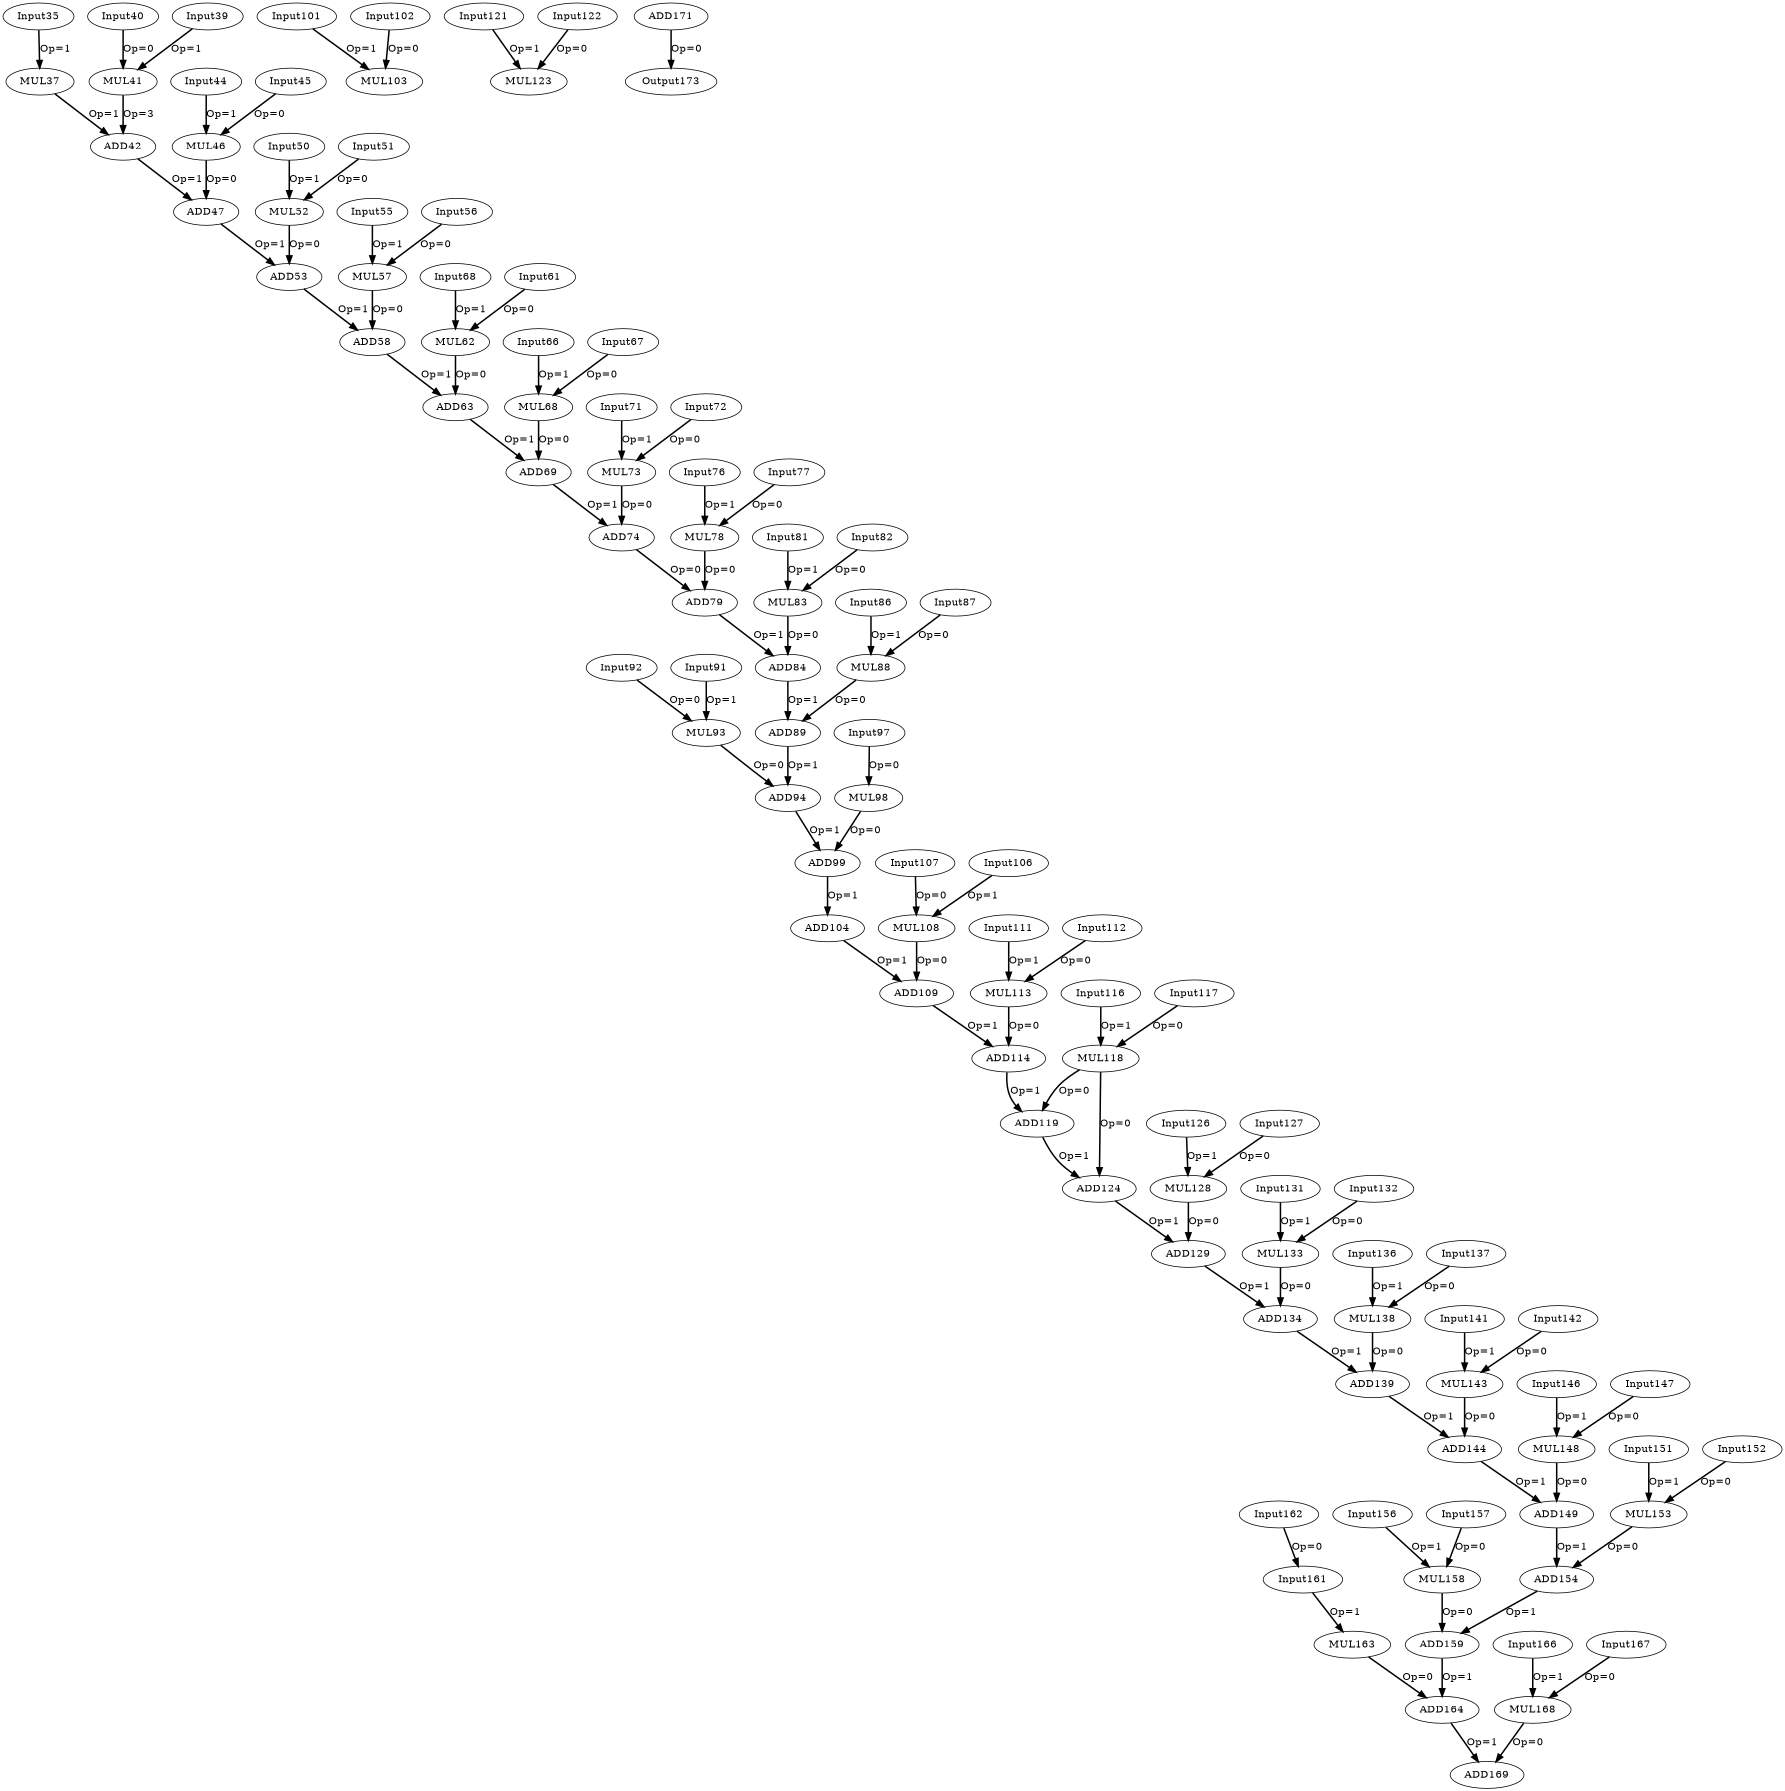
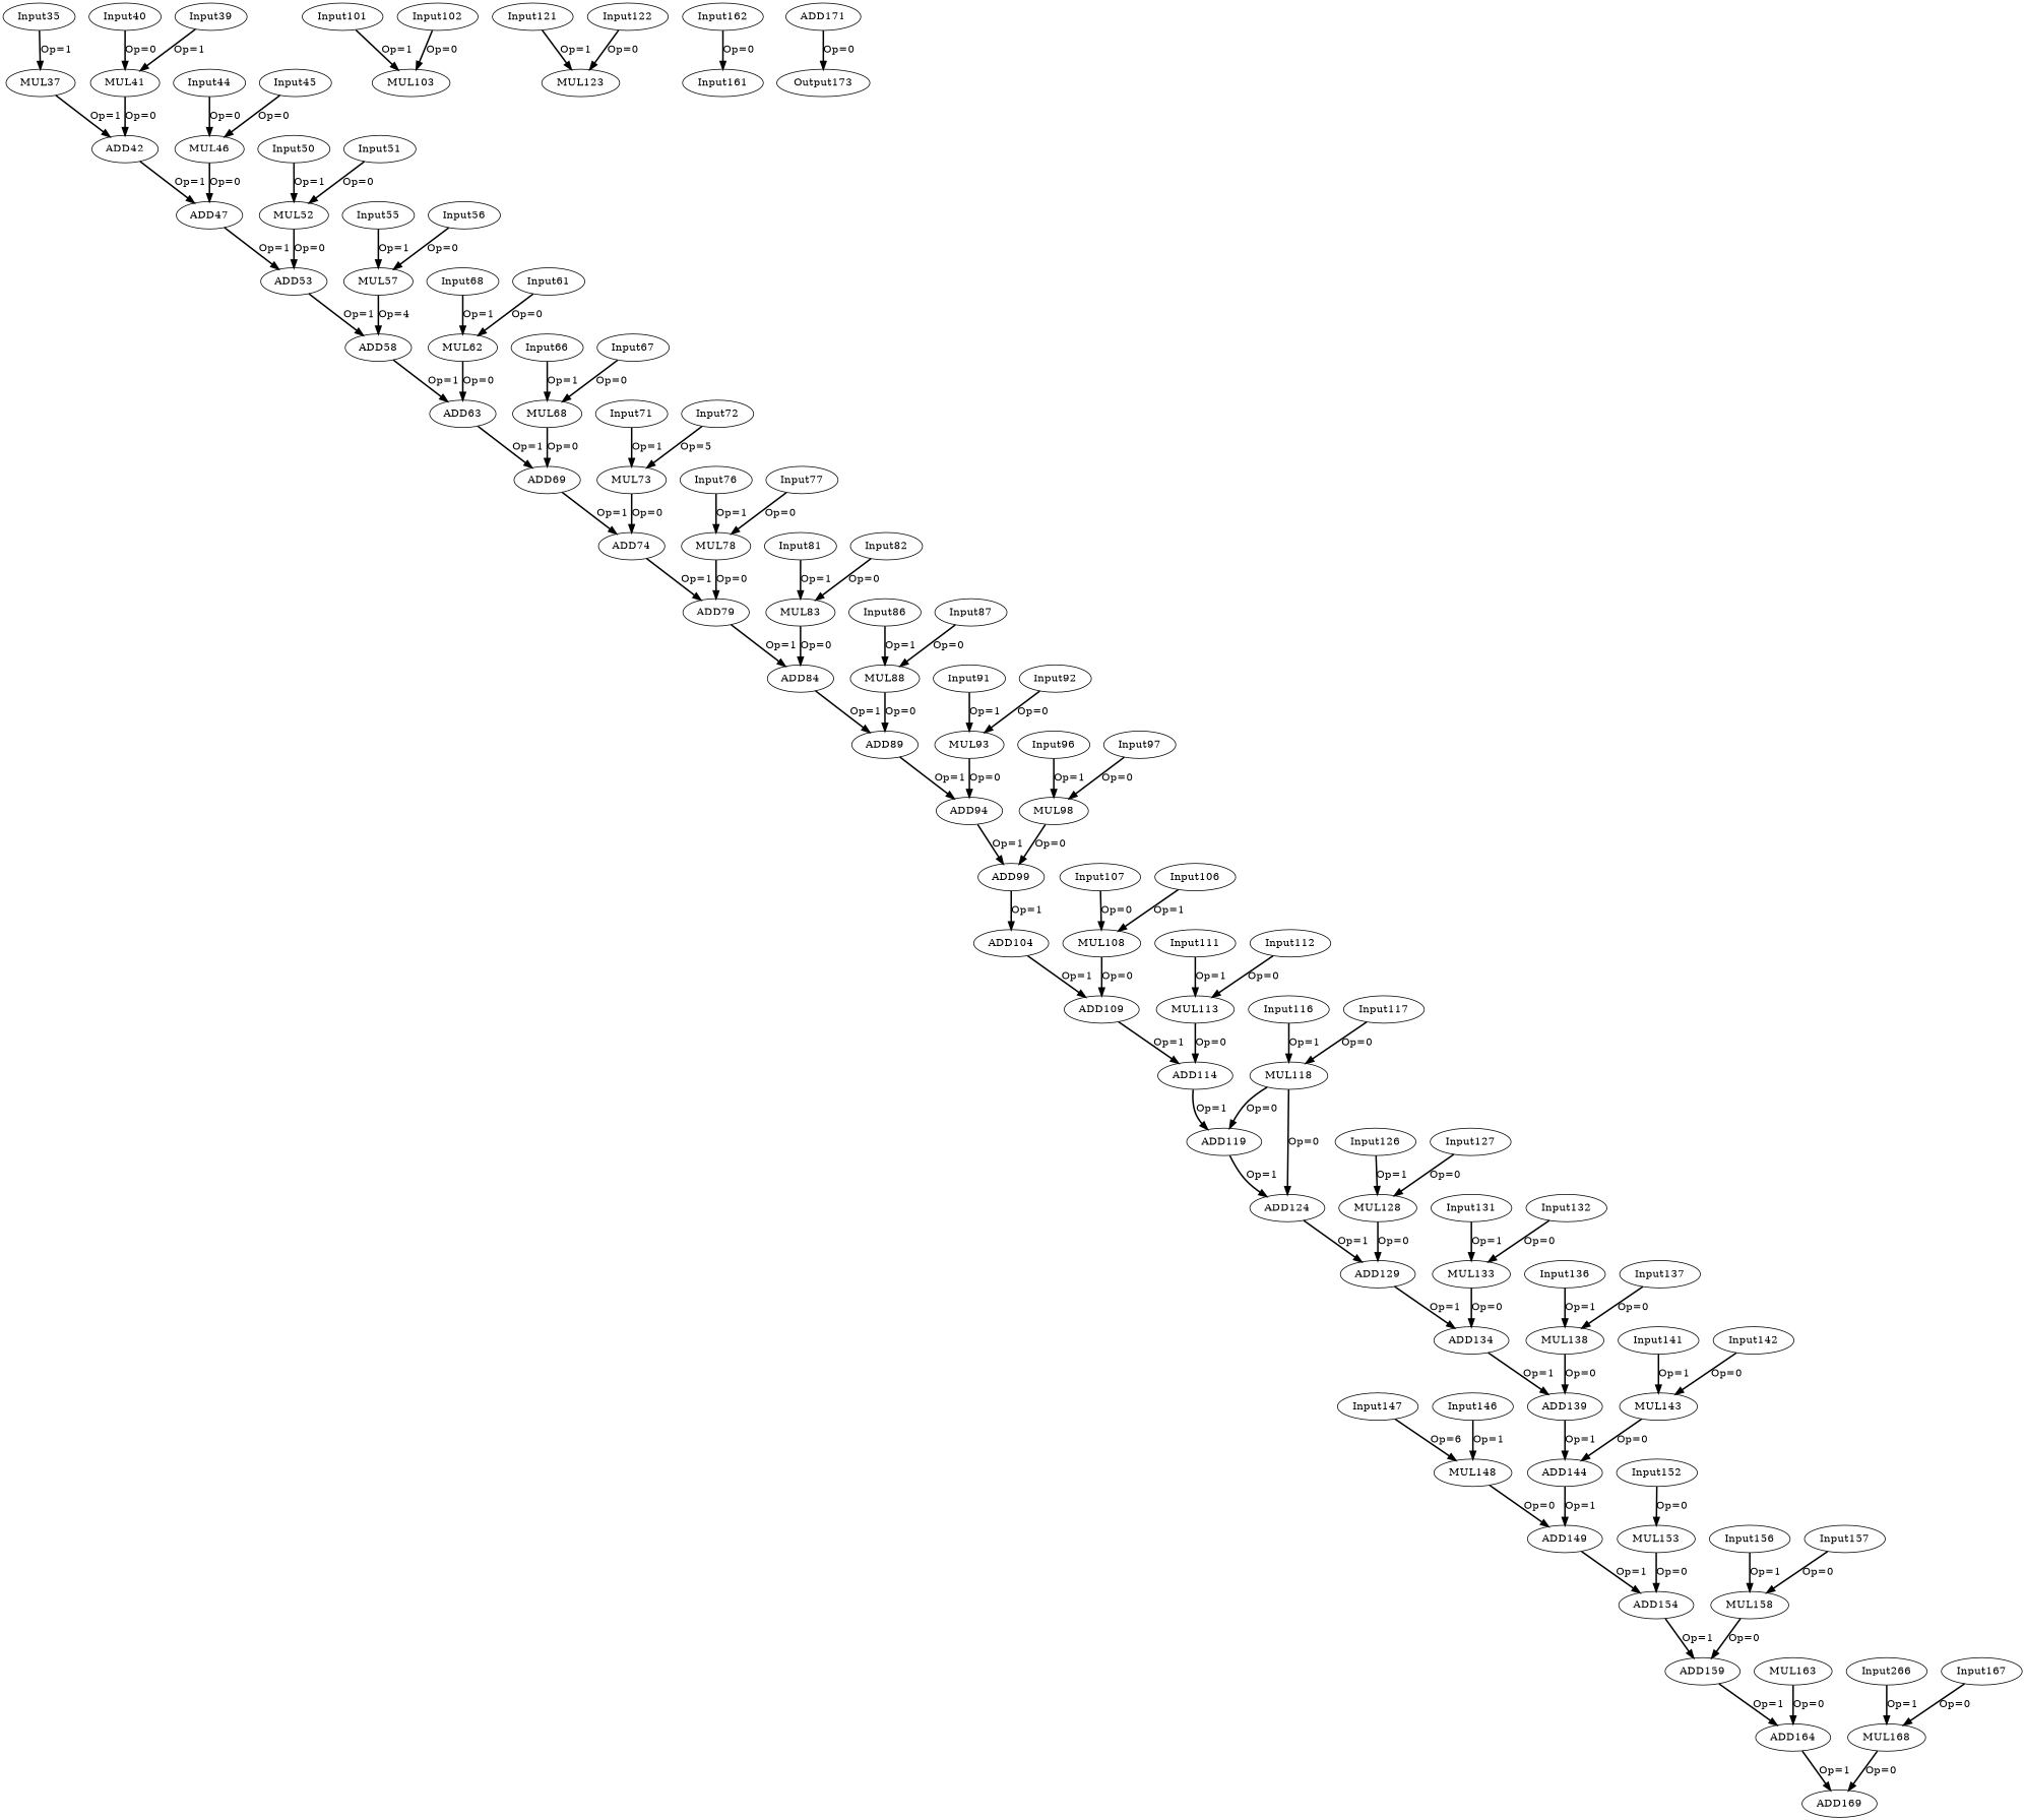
  digraph {
    node [opcode=Input]
    edge [color=black operand=1 style=bold]
    Input35 [offset="0, 0" pattern="12, 222, 36, 3" ref_name=input]
    MUL37 [opcode=MUL]
    ADD42 [opcode=ADD]
    ADD47 [opcode=ADD]
    Input39 [offset="0, 4" pattern="12, 222, 36, 3" ref_name=input]
    MUL41 [opcode=MUL]
    Input40 [offset="0, 4" pattern="0, 222, 0, 3" ref_name=weights]
    ADD53 [opcode=ADD]
    Input44 [offset="0, 8" pattern="12, 222, 36, 3" ref_name=input]
    MUL46 [opcode=MUL]
    Input45 [offset="0, 0" pattern="0, 222, 0, 3" ref_name=weights]
    ADD58 [opcode=ADD]
    Input50 [offset="0, 12" pattern="12, 222, 36, 3" ref_name=input]
    MUL52 [opcode=MUL]
    Input51 [offset="0, 4" pattern="0, 222, 0, 3" ref_name=weights]
    ADD63 [opcode=ADD]
    Input55 [offset="0, 16" pattern="12, 222, 36, 3" ref_name=input]
    MUL57 [opcode=MUL]
    Input56 [offset="0, 0" pattern="0, 222, 0, 3" ref_name=weights]
    ADD69 [opcode=ADD]
    n21 [label=Input68 offset="0, 20" pattern="12, 222, 36, 3" ref_name=input]
    MUL62 [opcode=MUL]
    Input61 [offset="0, 4" pattern="0, 222, 0, 3" ref_name=weights]
    ADD74 [opcode=ADD]
    Input66 [offset="0, 24" pattern="12, 222, 36, 3" ref_name=input]
    MUL68 [opcode=MUL]
    Input67 [offset="0, 0" pattern="0, 222, 0, 3" ref_name=weights]
    ADD79 [opcode=ADD]
    Input71 [offset="0, 28" pattern="12, 222, 36, 3" ref_name=input]
    MUL73 [opcode=MUL]
    Input72 [offset="0, 4" pattern="0, 222, 0, 3" ref_name=weights]
    ADD84 [opcode=ADD]
    Input76 [offset="0, 32" pattern="12, 222, 36, 3" ref_name=input]
    MUL78 [opcode=MUL]
    Input77 [offset="0, 0" pattern="0, 222, 0, 3" ref_name=weights]
    ADD89 [opcode=ADD]
    Input81 [offset="0, 2688" pattern="12, 222, 36, 3" ref_name=input]
    MUL83 [opcode=MUL]
    Input82 [offset="0, 4" pattern="0, 222, 0, 3" ref_name=weights]
    ADD94 [opcode=ADD]
    Input86 [offset="0, 2692" pattern="12, 222, 36, 3" ref_name=input]
    MUL88 [opcode=MUL]
    Input87 [offset="0, 0" pattern="0, 222, 0, 3" ref_name=weights]
    ADD99 [opcode=ADD]
    Input91 [offset="0, 2696" pattern="12, 222, 36, 3" ref_name=input]
    MUL93 [opcode=MUL]
    Input92 [offset="0, 4" pattern="0, 222, 0, 3" ref_name=weights]
    ADD104 [opcode=ADD]
+   Input96 [offset="0, 2700" pattern="12, 222, 36, 3" ref_name=input]
    MUL98 [opcode=MUL]
    Input97 [offset="0, 0" pattern="0, 222, 0, 3" ref_name=weights]
    ADD109 [opcode=ADD]
    Input101 [offset="0, 2704" pattern="12, 222, 36, 3" ref_name=input]
    MUL103 [opcode=MUL]
    Input102 [offset="0, 4" pattern="0, 222, 0, 3" ref_name=weights]
    ADD114 [opcode=ADD]
    Input106 [offset="0, 2708" pattern="12, 222, 36, 3" ref_name=input]
    MUL108 [opcode=MUL]
    Input107 [offset="0, 0" pattern="0, 222, 0, 3" ref_name=weights]
    ADD119 [opcode=ADD]
    Input111 [offset="0, 2712" pattern="12, 222, 36, 3" ref_name=input]
    MUL113 [opcode=MUL]
    Input112 [offset="0, 4" pattern="0, 222, 0, 3" ref_name=weights]
    ADD124 [opcode=ADD]
    Input116 [offset="0, 2716" pattern="12, 222, 36, 3" ref_name=input]
    MUL118 [opcode=MUL]
    Input117 [offset="0, 0" pattern="0, 222, 0, 3" ref_name=weights]
    ADD129 [opcode=ADD]
    Input121 [offset="0, 2720" pattern="12, 222, 36, 3" ref_name=input]
    MUL123 [opcode=MUL]
    Input122 [offset="0, 4" pattern="0, 222, 0, 3" ref_name=weights]
    ADD134 [opcode=ADD]
    Input126 [offset="0, 5376" pattern="12, 222, 36, 3" ref_name=input]
    MUL128 [opcode=MUL]
    Input127 [offset="0, 0" pattern="0, 222, 0, 3" ref_name=weights]
    ADD139 [opcode=ADD]
    Input131 [offset="0, 5380" pattern="12, 222, 36, 3" ref_name=input]
    MUL133 [opcode=MUL]
    Input132 [offset="0, 4" pattern="0, 222, 0, 3" ref_name=weights]
    ADD144 [opcode=ADD]
    Input136 [offset="0, 5384" pattern="12, 222, 36, 3" ref_name=input]
    MUL138 [opcode=MUL]
    Input137 [offset="0, 0" pattern="0, 222, 0, 3" ref_name=weights]
    ADD149 [opcode=ADD]
    Input141 [offset="0, 5388" pattern="12, 222, 36, 3" ref_name=input]
    MUL143 [opcode=MUL]
    Input142 [offset="0, 4" pattern="0, 222, 0, 3" ref_name=weights]
    ADD154 [opcode=ADD]
    Input146 [offset="0, 5392" pattern="12, 222, 36, 3" ref_name=input]
    MUL148 [opcode=MUL]
    Input147 [offset="0, 0" pattern="0, 222, 0, 3" ref_name=weights]
    ADD159 [opcode=ADD]
-   Input151 [offset="0, 5396" pattern="12, 222, 36, 3" ref_name=input]
    MUL153 [opcode=MUL]
    Input152 [offset="0, 4" pattern="0, 222, 0, 3" ref_name=weights]
    ADD164 [opcode=ADD]
    Input156 [offset="0, 5400" pattern="12, 222, 36, 3" ref_name=input]
    MUL158 [opcode=MUL]
    Input157 [offset="0, 0" pattern="0, 222, 0, 3" ref_name=weights]
    ADD169 [opcode=ADD]
    Input161 [offset="0, 5404" pattern="12, 222, 36, 3" ref_name=input]
    MUL163 [opcode=MUL]
    Input162 [offset="0, 4" pattern="0, 222, 0, 3" ref_name=weights]
-   Input166 [offset="0, 5408" pattern="12, 222, 36, 3" ref_name=input]
+   Input166 [offset="0, 5408" pattern="12, 222, 36, 3" ref_name=input label=Input266]
    MUL168 [opcode=MUL]
    Input167 [offset="0, 0" pattern="0, 222, 0, 3" ref_name=weights]
    ADD171 [opcode=ADD]
    Output173 [offset="0, 0" opcode=Output pattern="128, 222, 128, 3" ref_name=output]
    Input35 -> MUL37 [label="Op=1"]
    MUL37 -> ADD42 [label="Op=1"]
    ADD42 -> ADD47 [label="Op=1"]
    ADD47 -> ADD53 [label="Op=1"]
    Input39 -> MUL41 [label="Op=1"]
-   MUL41 -> ADD42 [label="Op=3" operand=0]
+   MUL41 -> ADD42 [label="Op=0" operand=0]
    Input40 -> MUL41 [label="Op=0" operand=0]
    ADD53 -> ADD58 [label="Op=1"]
-   Input44 -> MUL46 [label="Op=1"]
+   Input44 -> MUL46 [label="Op=0"]
    MUL46 -> ADD47 [label="Op=0" operand=0]
    Input45 -> MUL46 [label="Op=0" operand=0]
    ADD58 -> ADD63 [label="Op=1"]
    Input50 -> MUL52 [label="Op=1"]
    MUL52 -> ADD53 [label="Op=0" operand=0]
    Input51 -> MUL52 [label="Op=0" operand=0]
    ADD63 -> ADD69 [label="Op=1"]
    Input55 -> MUL57 [label="Op=1"]
-   MUL57 -> ADD58 [label="Op=0" operand=0]
+   MUL57 -> ADD58 [label="Op=4" operand=0]
    Input56 -> MUL57 [label="Op=0" operand=0]
    ADD69 -> ADD74 [label="Op=1"]
    n21 -> MUL62 [label="Op=1"]
    MUL62 -> ADD63 [label="Op=0" operand=0]
    Input61 -> MUL62 [label="Op=0" operand=0]
-   ADD74 -> ADD79 [label="Op=0"]
+   ADD74 -> ADD79 [label="Op=1"]
    Input66 -> MUL68 [label="Op=1"]
    MUL68 -> ADD69 [label="Op=0" operand=0]
    Input67 -> MUL68 [label="Op=0" operand=0]
    ADD79 -> ADD84 [label="Op=1"]
    Input71 -> MUL73 [label="Op=1"]
    MUL73 -> ADD74 [label="Op=0" operand=0]
-   Input72 -> MUL73 [label="Op=0" operand=0]
+   Input72 -> MUL73 [label="Op=5" operand=0]
    ADD84 -> ADD89 [label="Op=1"]
    Input76 -> MUL78 [label="Op=1"]
    MUL78 -> ADD79 [label="Op=0" operand=0]
    Input77 -> MUL78 [label="Op=0" operand=0]
    ADD89 -> ADD94 [label="Op=1"]
    Input81 -> MUL83 [label="Op=1"]
    MUL83 -> ADD84 [label="Op=0" operand=0]
    Input82 -> MUL83 [label="Op=0" operand=0]
    ADD94 -> ADD99 [label="Op=1"]
    Input86 -> MUL88 [label="Op=1"]
    MUL88 -> ADD89 [label="Op=0" operand=0]
    Input87 -> MUL88 [label="Op=0" operand=0]
    ADD99 -> ADD104 [label="Op=1"]
    Input91 -> MUL93 [label="Op=1"]
    MUL93 -> ADD94 [label="Op=0" operand=0]
    Input92 -> MUL93 [label="Op=0" operand=0]
    ADD104 -> ADD109 [label="Op=1"]
+   Input96 -> MUL98 [label="Op=1"]
    MUL98 -> ADD99 [label="Op=0" operand=0]
    Input97 -> MUL98 [label="Op=0" operand=0]
    ADD109 -> ADD114 [label="Op=1"]
    Input101 -> MUL103 [label="Op=1"]
    Input102 -> MUL103 [label="Op=0" operand=0]
    ADD114 -> ADD119 [label="Op=1"]
    Input106 -> MUL108 [label="Op=1"]
    MUL108 -> ADD109 [label="Op=0" operand=0]
    Input107 -> MUL108 [label="Op=0" operand=0]
    ADD119 -> ADD124 [label="Op=1"]
    Input111 -> MUL113 [label="Op=1"]
    MUL113 -> ADD114 [label="Op=0" operand=0]
    Input112 -> MUL113 [label="Op=0" operand=0]
    ADD124 -> ADD129 [label="Op=1"]
    Input116 -> MUL118 [label="Op=1"]
    MUL118 -> ADD119 [label="Op=0" operand=0]
    MUL118 -> ADD124 [label="Op=0" operand=0]
    Input117 -> MUL118 [label="Op=0" operand=0]
    ADD129 -> ADD134 [label="Op=1"]
    Input121 -> MUL123 [label="Op=1"]
    Input122 -> MUL123 [label="Op=0" operand=0]
    ADD134 -> ADD139 [label="Op=1"]
    Input126 -> MUL128 [label="Op=1"]
    MUL128 -> ADD129 [label="Op=0" operand=0]
    Input127 -> MUL128 [label="Op=0" operand=0]
    ADD139 -> ADD144 [label="Op=1"]
    Input131 -> MUL133 [label="Op=1"]
    MUL133 -> ADD134 [label="Op=0" operand=0]
    Input132 -> MUL133 [label="Op=0" operand=0]
    ADD144 -> ADD149 [label="Op=1"]
    Input136 -> MUL138 [label="Op=1"]
    MUL138 -> ADD139 [label="Op=0" operand=0]
    Input137 -> MUL138 [label="Op=0" operand=0]
    ADD149 -> ADD154 [label="Op=1"]
    Input141 -> MUL143 [label="Op=1"]
    MUL143 -> ADD144 [label="Op=0" operand=0]
    Input142 -> MUL143 [label="Op=0" operand=0]
    ADD154 -> ADD159 [label="Op=1"]
    Input146 -> MUL148 [label="Op=1"]
    MUL148 -> ADD149 [label="Op=0" operand=0]
-   Input147 -> MUL148 [label="Op=0" operand=0]
+   Input147 -> MUL148 [label="Op=6" operand=0]
    ADD159 -> ADD164 [label="Op=1"]
-   Input151 -> MUL153 [label="Op=1"]
    MUL153 -> ADD154 [label="Op=0" operand=0]
    Input152 -> MUL153 [label="Op=0" operand=0]
    ADD164 -> ADD169 [label="Op=1"]
    Input156 -> MUL158 [label="Op=1"]
    MUL158 -> ADD159 [label="Op=0" operand=0]
    Input157 -> MUL158 [label="Op=0" operand=0]
-   Input161 -> MUL163 [label="Op=1"]
    MUL163 -> ADD164 [label="Op=0" operand=0]
    Input162 -> Input161 [label="Op=0" operand=0]
    Input166 -> MUL168 [label="Op=1"]
    MUL168 -> ADD169 [label="Op=0" operand=0]
    Input167 -> MUL168 [label="Op=0" operand=0]
    ADD171 -> Output173 [label="Op=0" operand=0]
  }
